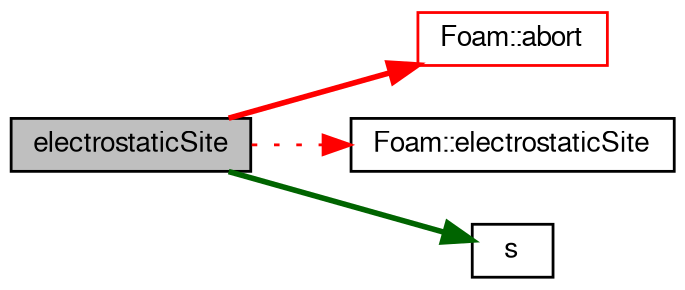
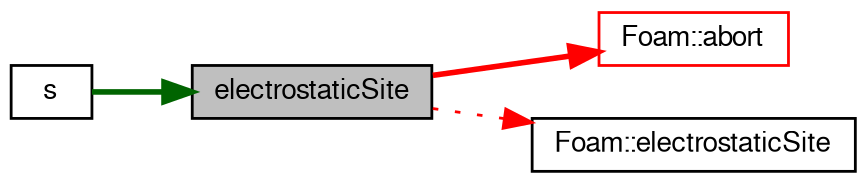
  digraph {
    rankdir=LR
    node [color=black fontname=FreeSans fontsize=10 shape=record]
    edge [color=red fontname=FreeSans fontsize=10 labelfontname=FreeSans labelfontsize=10 style=bold]
    n1 [fillcolor=grey75 fontcolor=black height=0.2 label=electrostaticSite style=filled width=0.4]
    n2 [color=red height=0.2 label="Foam::abort" width=0.4]
    n3 [height=0.2 label="Foam::electrostaticSite" width=0.4]
    n4 [height=0.2 label=s width=0.4]
    n1 -> n2
    n1 -> n3 [style=dotted]
-   n1 -> n4 [color=darkgreen]
+   n4 -> n1 [color=darkgreen]
  }
